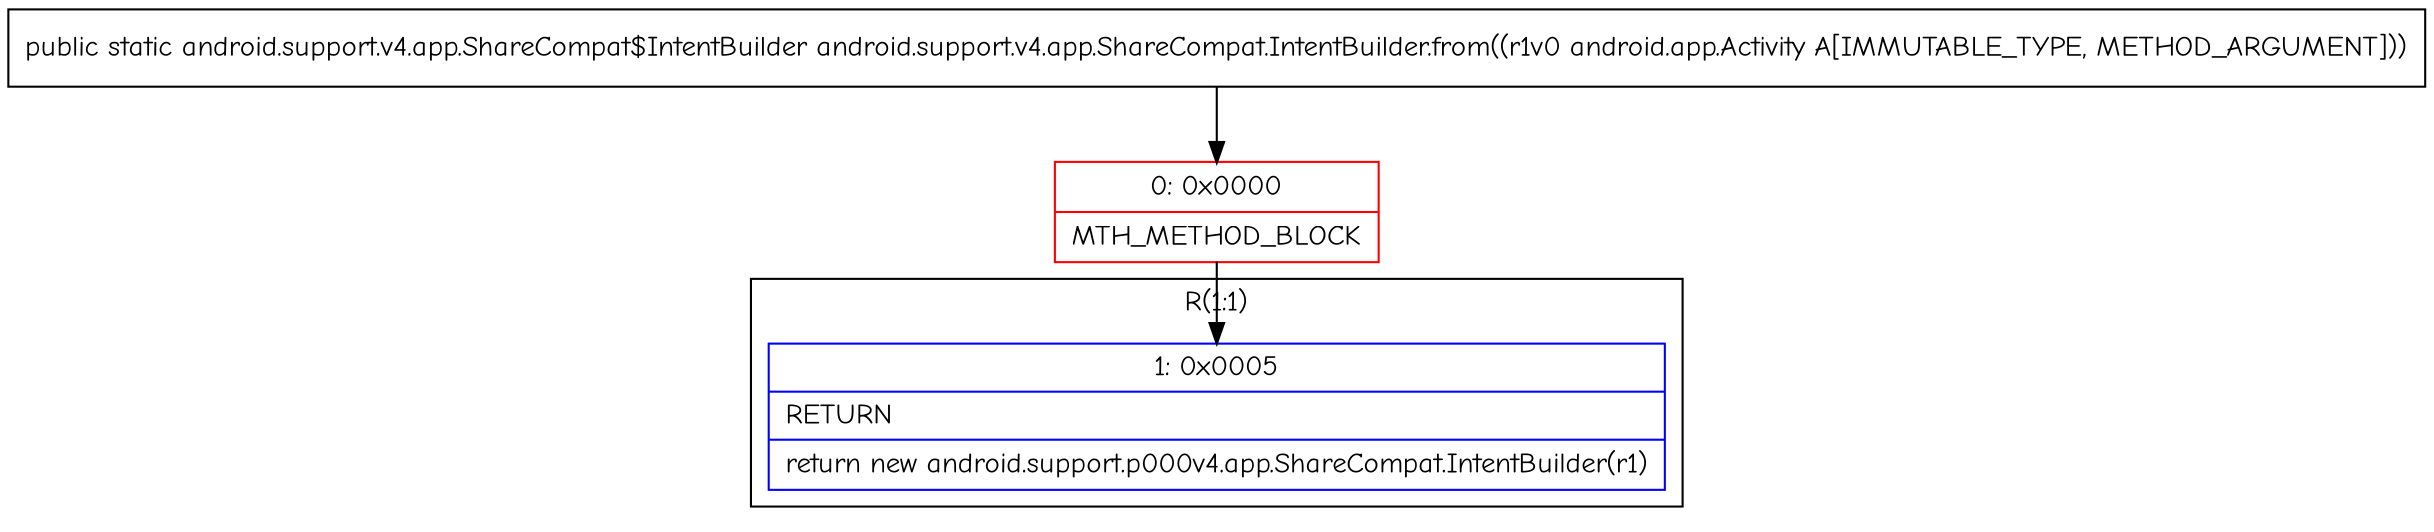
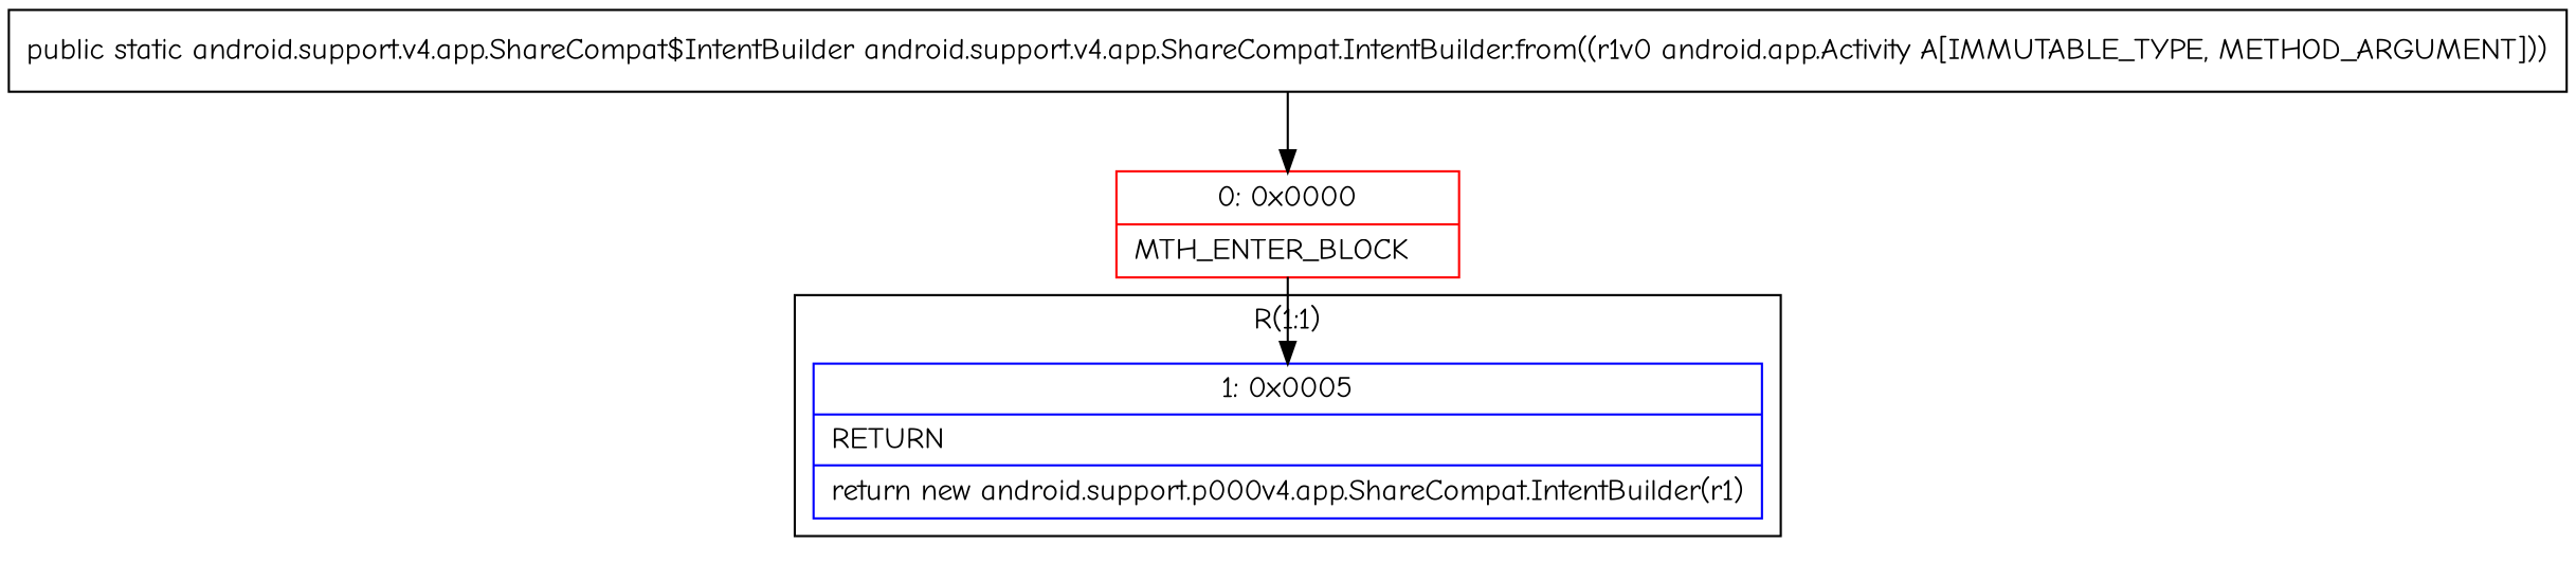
  digraph {
    fontname="Comic Neue"
    node [shape=record fontname="Comic Neue"]
    edge [fontname="Comic Neue"]
    n1 [color=blue label="{1\:\ 0x0005|RETURN\l|return new android.support.p000v4.app.ShareCompat.IntentBuilder(r1)\l}"]
-   n2 [color=red label="{0\:\ 0x0000|MTH_METHOD_BLOCK\l}"]
+   n2 [color=red label="{0\:\ 0x0000|MTH_ENTER_BLOCK\l}"]
    n3 [label="{public static android.support.v4.app.ShareCompat$IntentBuilder android.support.v4.app.ShareCompat.IntentBuilder.from((r1v0 android.app.Activity A[IMMUTABLE_TYPE, METHOD_ARGUMENT])) }"]
    subgraph cluster_1 {
      label="R(1:1)"
      n1
    }
    n2 -> n1
    n3 -> n2
  }
